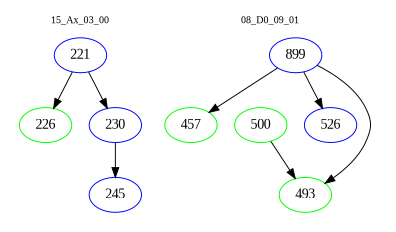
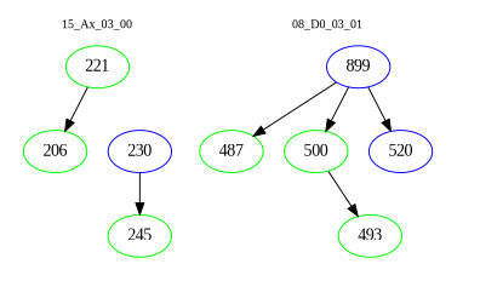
  digraph {
    fontname="Liberation Serif"
    node [color=green fontname="Liberation Serif"]
    edge [color=black fontname="Liberation Serif"]
-   n1 [color=blue label=221]
-   n2 [label=226]
+   n1 [label=221]
+   n2 [label=206]
    n3 [color=blue label=230]
-   n4 [color=blue label=245]
+   n4 [label=245]
    n5 [color=blue label=899]
-   n6 [label=457]
+   n6 [label=487]
    n7 [label=500]
-   n8 [color=blue label=526]
+   n8 [color=blue label=520]
    n9 [label=493]
    subgraph cluster_1 {
      color=white
      fontsize=10
      label="15_Ax_03_00"
      n1
      n2
      n3
      n4
    }
    subgraph cluster_2 {
      color=white
      fontsize=10
-     label="08_D0_09_01"
+     label="08_D0_03_01"
      n5
      n6
      n7
      n8
      n9
    }
    n1 -> n2
-   n1 -> n3
    n3 -> n4
    n5 -> n6
-   n5 -> n9
+   n5 -> n7
    n5 -> n8
    n7 -> n9
  }
